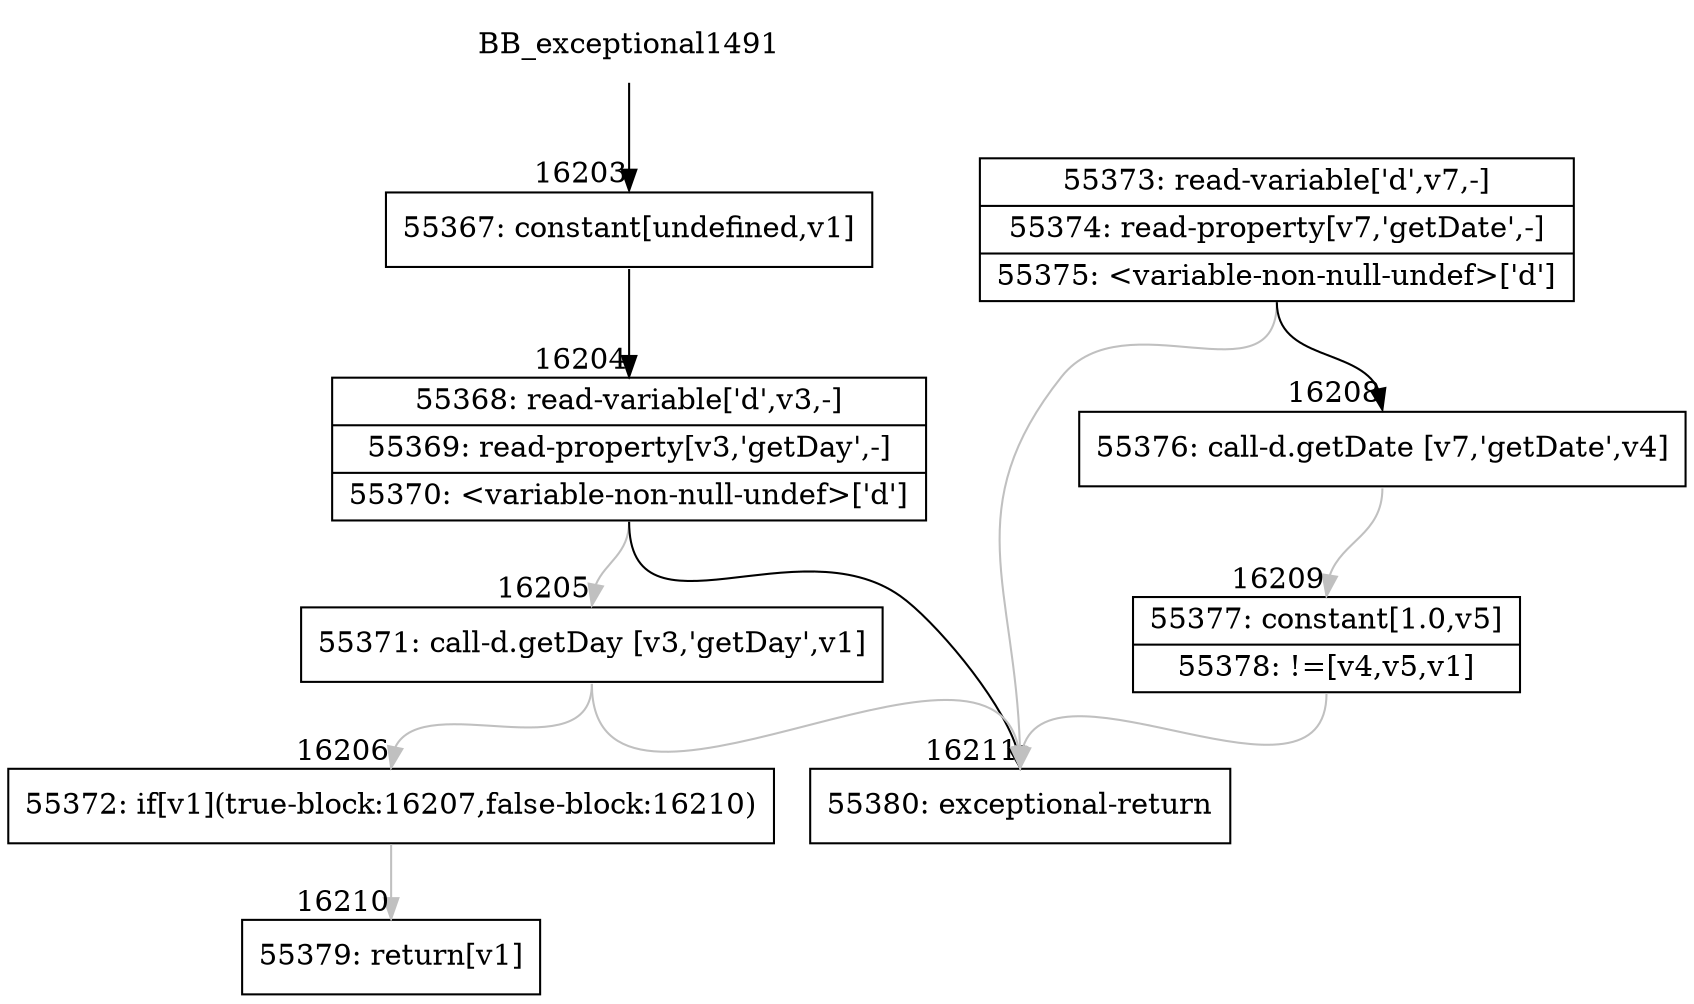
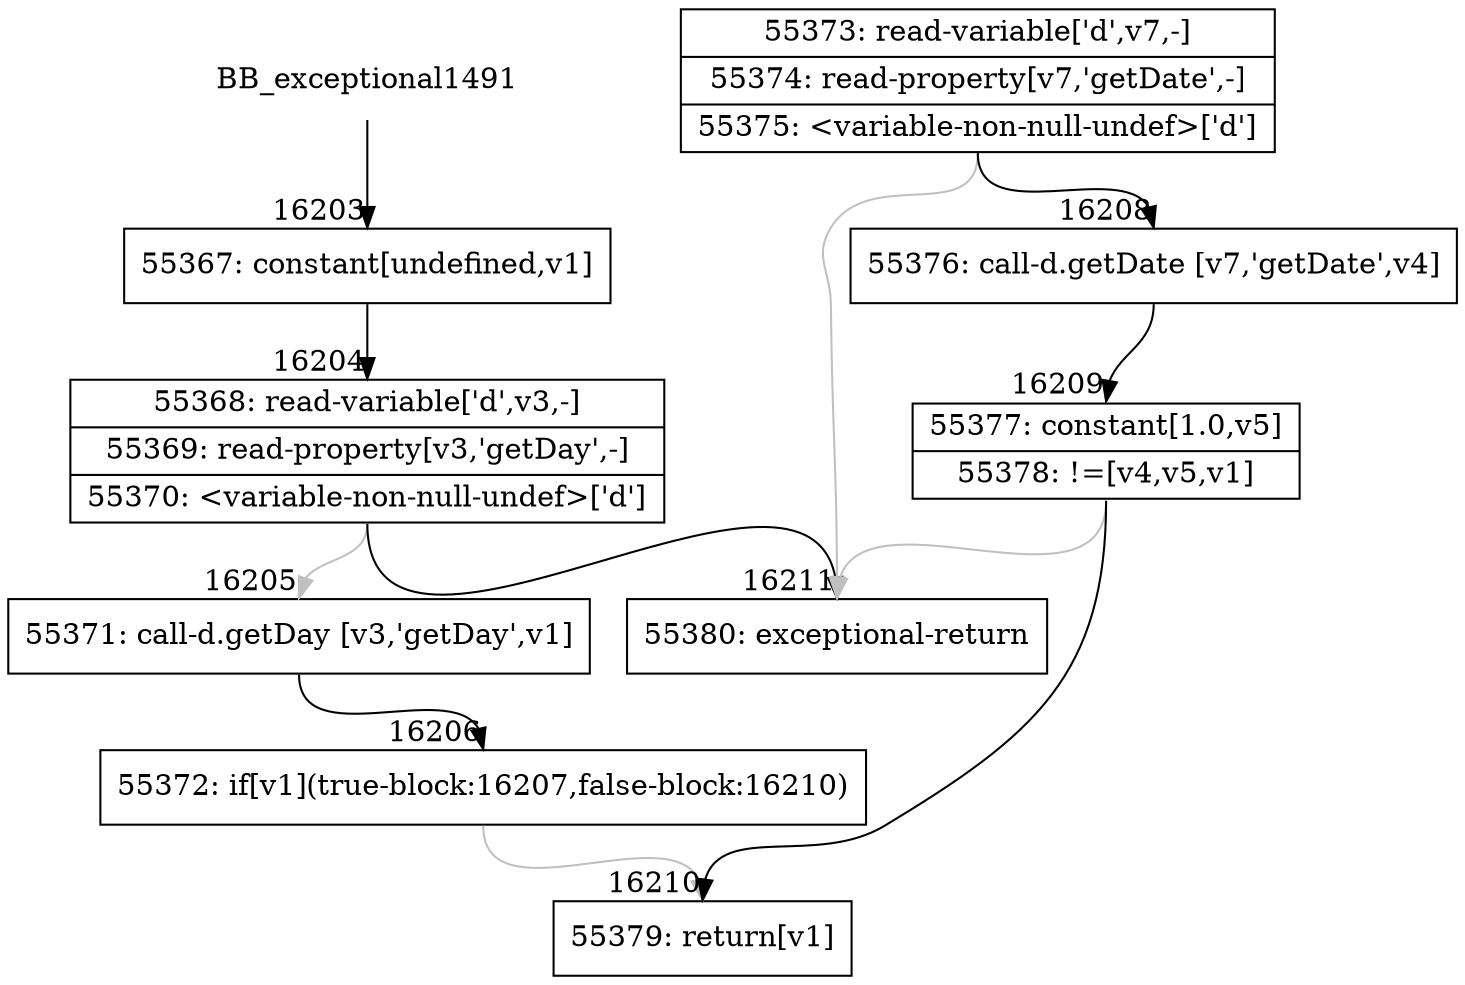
  digraph {
    rankdir=TD
    node [shape=record]
    edge [headport=n tailport=s]
    n1 [label=BB_exceptional1491 shape=none]
    n2 [label="{55367: constant[undefined,v1]}"]
    n3 [label="{55368: read-variable['d',v3,-]|55369: read-property[v3,'getDay',-]|55370: \<variable-non-null-undef\>['d']}"]
    n4 [label="{55371: call-d.getDay [v3,'getDay',v1]}"]
    n5 [label="{55380: exceptional-return}"]
    n6 [label="{55372: if[v1](true-block:16207,false-block:16210)}"]
    n7 [label="{55379: return[v1]}"]
    n8 [label="{55373: read-variable['d',v7,-]|55374: read-property[v7,'getDate',-]|55375: \<variable-non-null-undef\>['d']}"]
    n9 [label="{55376: call-d.getDate [v7,'getDate',v4]}"]
    n10 [label="{55377: constant[1.0,v5]|55378: !=[v4,v5,v1]}"]
    n1 -> n2 [headlabel="    16203"]
    n2 -> n3 [headlabel="      16204"]
    n3 -> n4 [color=gray headlabel="      16205"]
    n3 -> n5 [color=black headlabel="      16211"]
-   n4 -> n5 [color=gray]
-   n4 -> n6 [headlabel="      16206" color=gray]
+   n4 -> n6 [headlabel="      16206"]
    n6 -> n7 [color=gray headlabel="      16210"]
    n8 -> n5 [color=gray]
    n8 -> n9 [headlabel="      16208"]
-   n9 -> n10 [headlabel="      16209" color=gray]
+   n9 -> n10 [headlabel="      16209"]
    n10 -> n5 [color=gray]
+   n10 -> n7
  }
